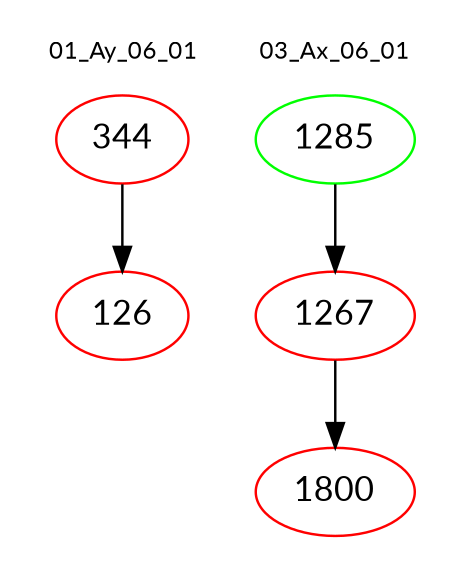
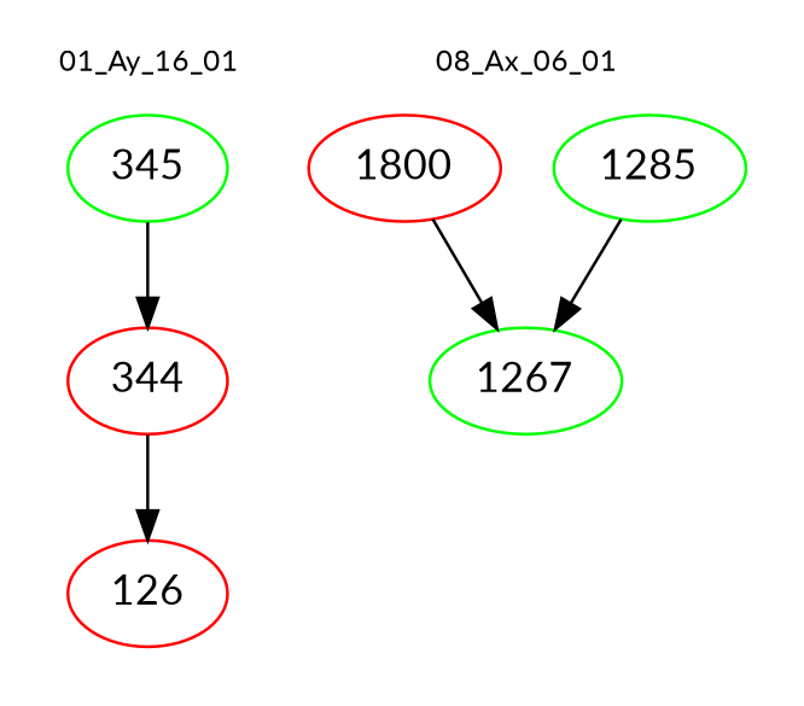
  digraph {
    fontname=Lato
    node [color=green fontname=Lato]
    edge [color=black fontname=Lato]
+   n1 [label=345]
    n2 [color=red label=344]
    n3 [color=red label=126]
    n4 [label=1285]
-   n5 [color=red label=1267]
+   n5 [label=1267]
    n6 [color=red label=1800]
    subgraph cluster_1 {
      color=white
      fontsize=10
-     label="01_Ay_06_01"
+     label="01_Ay_16_01"
+     n1
      n2
      n3
    }
    subgraph cluster_2 {
      color=white
      fontsize=10
-     label="03_Ax_06_01"
+     label="08_Ax_06_01"
      n4
      n5
      n6
    }
+   n1 -> n2
    n2 -> n3
    n4 -> n5
-   n5 -> n6
+   n6 -> n5
  }
